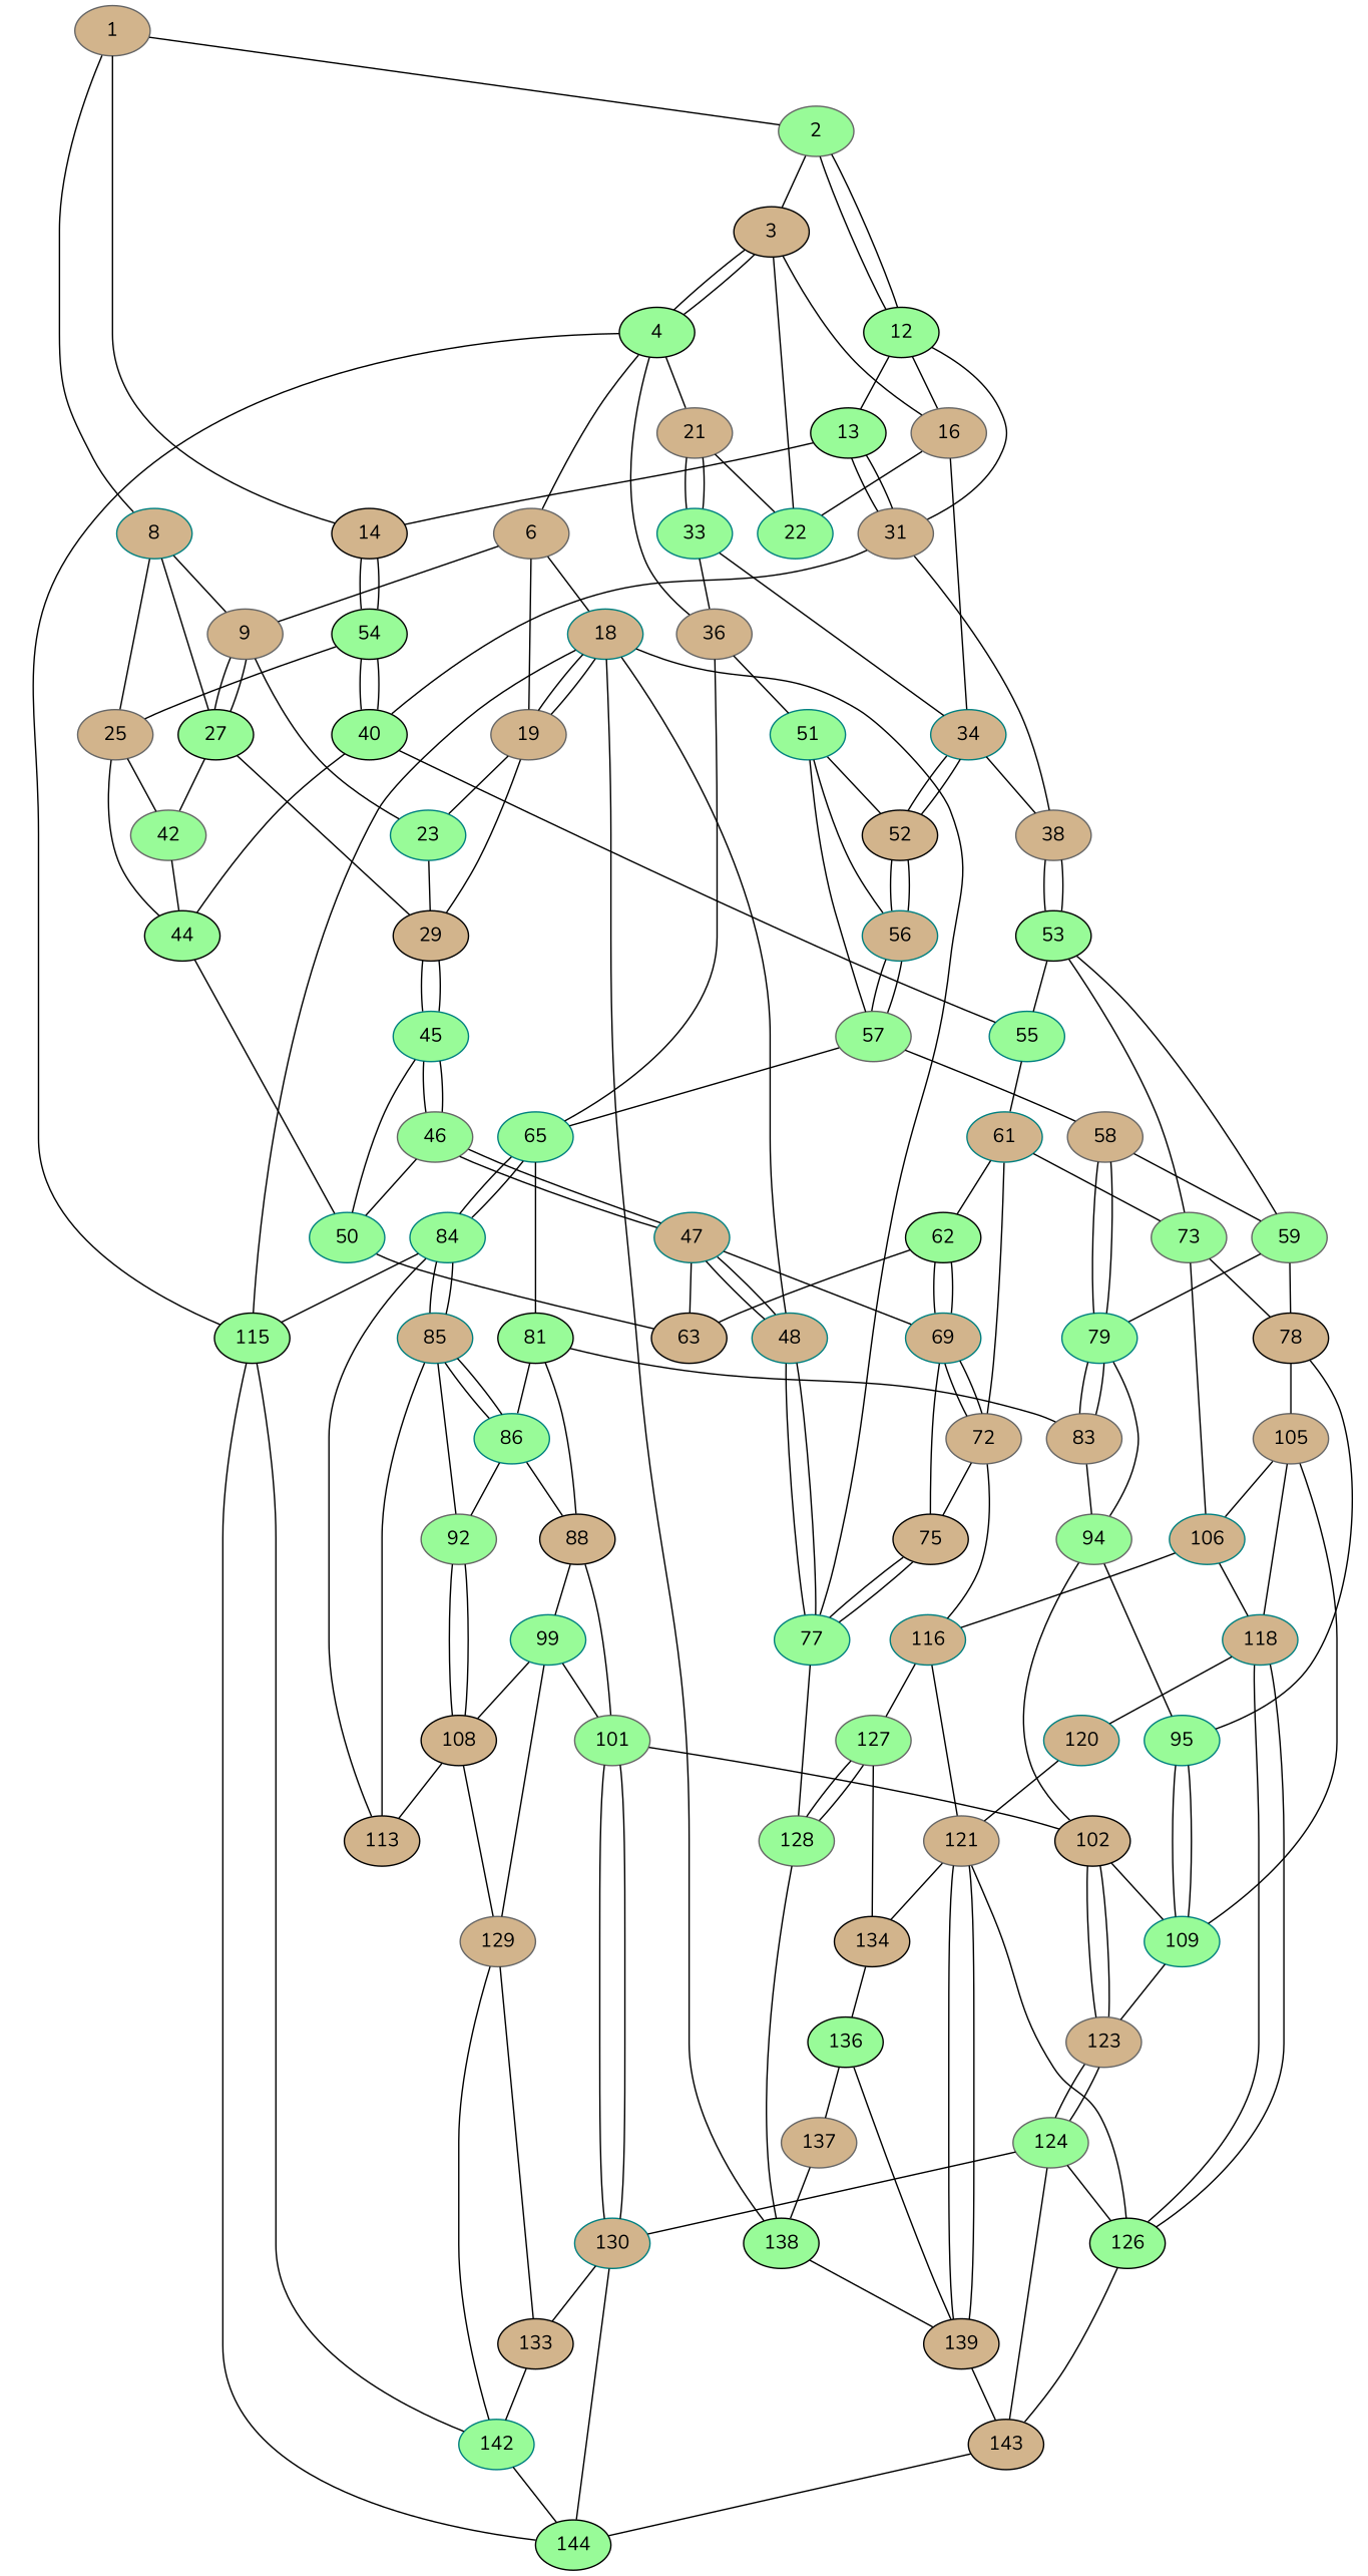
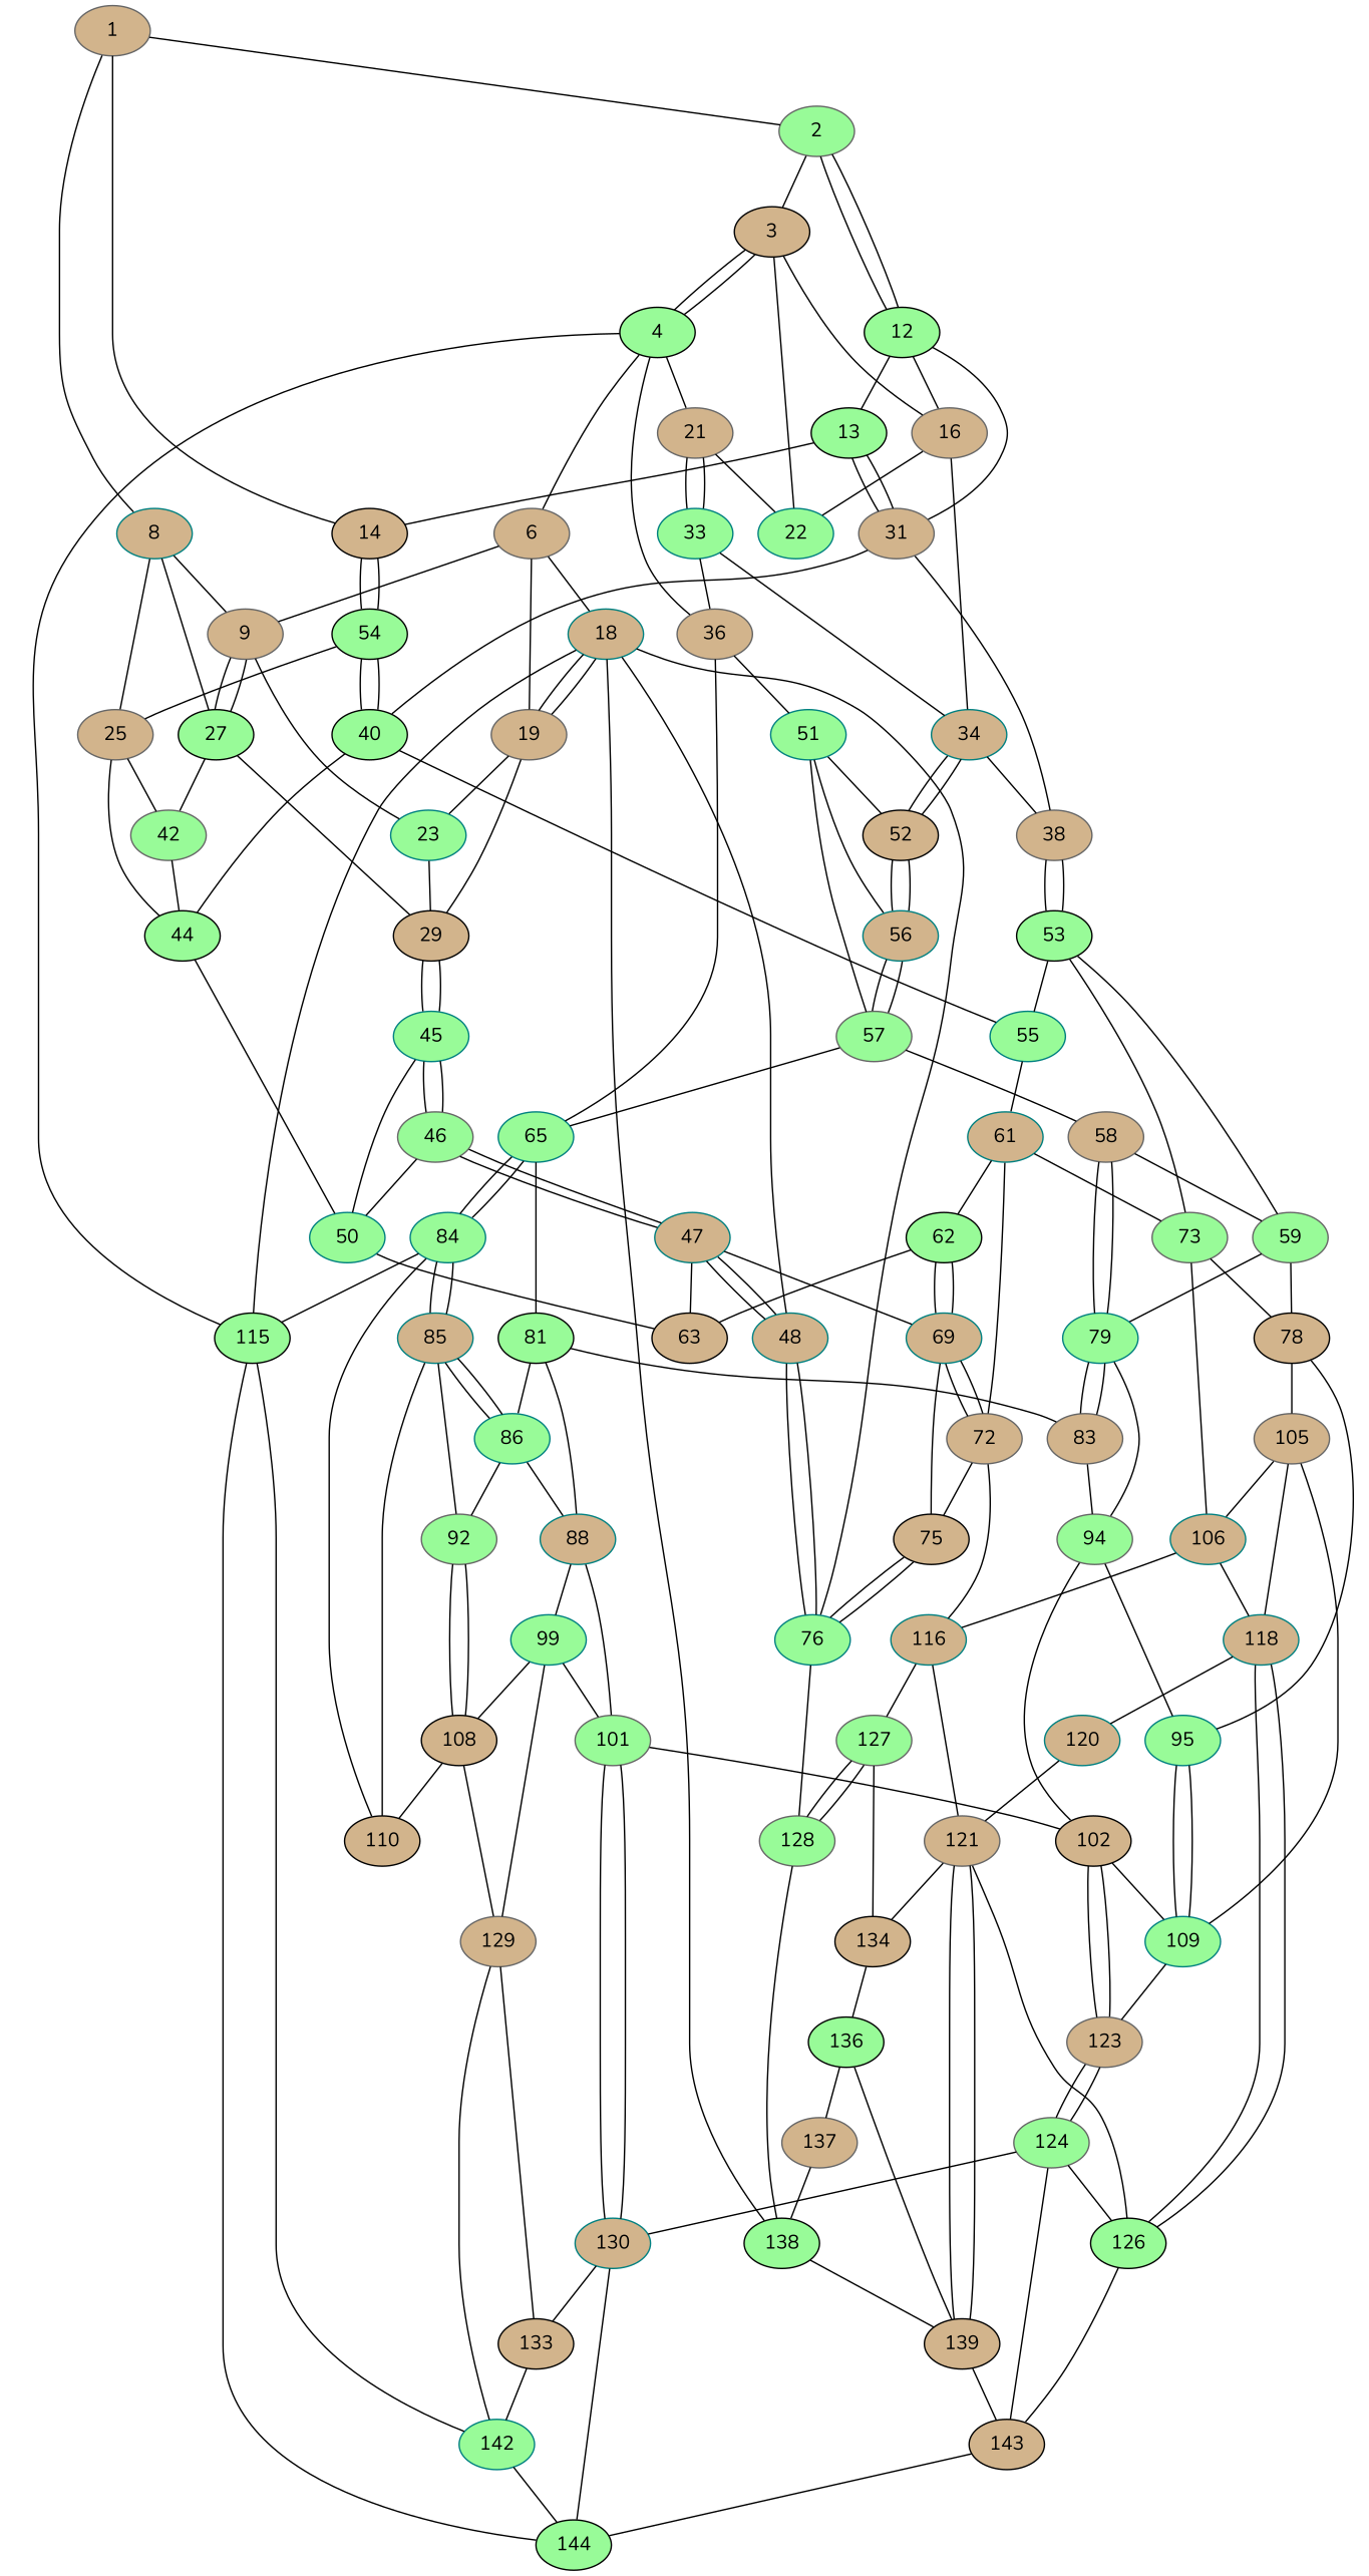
  graph {
    fontname=Nunito
    node [color=teal fillcolor=tan fontname=Nunito style=filled]
    edge [fontname=Nunito]
    1 [color=gray40 super="+7"]
    2 [color=gray40 fillcolor=palegreen]
    8 [super="+26"]
    14 [color=black]
    3 [color=black super="+15"]
    12 [color=black fillcolor=palegreen super="+17"]
    9 [color=gray40 super="+10"]
    25 [color=gray40 super="+41"]
    27 [color=black fillcolor=palegreen super="+28"]
    n10 [color=black fillcolor=palegreen label=54]
    4 [color=black fillcolor=palegreen super="+5"]
    16 [color=gray40 super="+32"]
    22 [fillcolor=palegreen]
    13 [color=black fillcolor=palegreen]
    31 [color=gray40 super="+39"]
    6 [color=gray40 super="+11"]
    21 [color=gray40]
    36 [color=gray40 super="+37"]
    115 [color=black fillcolor=palegreen super="+141"]
    34 [super="+35"]
    18 [super="+90"]
    19 [color=gray40 super="+20"]
    33 [fillcolor=palegreen]
    51 [fillcolor=palegreen super="+64"]
    65 [fillcolor=palegreen super="+66"]
    142 [fillcolor=palegreen super="+146"]
    144 [color=black fillcolor=palegreen super="+147"]
    23 [fillcolor=palegreen]
    48
-   76 [fillcolor=palegreen super="+89" label=77]
+   76 [fillcolor=palegreen super="+89"]
    138 [color=black fillcolor=palegreen super="+148"]
    29 [color=black super="+30"]
    42 [color=gray40 fillcolor=palegreen]
    44 [color=black fillcolor=palegreen super="+49"]
    40 [color=black fillcolor=palegreen super="+43"]
    38 [color=gray40]
    52 [color=black]
    128 [color=gray40 fillcolor=palegreen]
    139 [color=black super="+149"]
    45 [fillcolor=palegreen]
    55 [fillcolor=palegreen]
    50 [fillcolor=palegreen super="+60"]
    46 [color=gray40 fillcolor=palegreen]
    53 [color=black fillcolor=palegreen super="+54"]
    56
    57 [color=gray40 fillcolor=palegreen super="+67"]
    81 [color=black fillcolor=palegreen super="+82"]
    84 [fillcolor=palegreen super="+112"]
    59 [color=gray40 fillcolor=palegreen super="+77"]
    73 [color=gray40 fillcolor=palegreen super="+74"]
    61 [super="+71"]
    63 [color=black]
    47 [super="+68"]
    69 [super="+70"]
    72 [color=gray40 super="+97"]
    75 [color=black]
    58 [color=gray40]
    79 [fillcolor=palegreen super="+80"]
    78 [color=black super="+96"]
    106 [super="+107"]
    62 [color=black fillcolor=palegreen]
    83 [color=gray40]
    94 [color=gray40 fillcolor=palegreen super="+104"]
    95 [fillcolor=palegreen]
    105 [color=gray40 super="+111"]
    116 [super="+117"]
    86 [fillcolor=palegreen super="+87"]
-   88 [color=black super="+98"]
+   88 [super="+98"]
    85 [super="+91"]
-   113 [color=black]
+   113 [color=black label=110]
    121 [color=gray40 super="+122"]
    127 [color=gray40 fillcolor=palegreen]
    118 [super="+119"]
    109 [fillcolor=palegreen super="+110"]
    102 [color=black super="+103"]
    92 [color=gray40 fillcolor=palegreen super="+93"]
    99 [fillcolor=palegreen super="+100"]
    101 [color=gray40 fillcolor=palegreen]
    108 [color=black super="+114"]
    129 [color=gray40 super="+132"]
    123 [color=gray40]
    130 [super="+131"]
    133 [color=black]
    124 [color=gray40 fillcolor=palegreen super="+125"]
    120
    126 [color=black fillcolor=palegreen super="+135"]
    134 [color=black]
    143 [color=black super="+145"]
    136 [color=black fillcolor=palegreen super="+140"]
    137 [color=gray40]
    1 -- 2
    1 -- 8
    1 -- 14
    2 -- 3
    2 -- 12
    2 -- 12
    8 -- 9
    8 -- 25
    8 -- 27
    14 -- n10
    14 -- n10
    3 -- 4
    3 -- 4
    3 -- 16
    3 -- 22
    12 -- 16
    12 -- 13
    12 -- 31
    9 -- 27
    9 -- 27
    9 -- 23
    25 -- 42
    25 -- 44
    27 -- 29
    27 -- 42
    n10 -- 25
    n10 -- 40
    n10 -- 40
    4 -- 6
    4 -- 21
    4 -- 36
    4 -- 115
    16 -- 22
    16 -- 34
    13 -- 14
    13 -- 31
    13 -- 31
    31 -- 40
    31 -- 38
    6 -- 9
    6 -- 18
    6 -- 19
    21 -- 22
    21 -- 33
    21 -- 33
    36 -- 51
    36 -- 65
    115 -- 142
    115 -- 144
    34 -- 38
    34 -- 52
    34 -- 52
    18 -- 115
    18 -- 19
    18 -- 19
    18 -- 48
    18 -- 76
    18 -- 138
    19 -- 23
    19 -- 29
    33 -- 36
    33 -- 34
    51 -- 52
    51 -- 56
    51 -- 57
    65 -- 81
    65 -- 84
    65 -- 84
    142 -- 144
    23 -- 29
    48 -- 76
    48 -- 76
    76 -- 128
    138 -- 139
    29 -- 45
    29 -- 45
    42 -- 44
    44 -- 50
    40 -- 44
    40 -- 55
    38 -- 53
    38 -- 53
    52 -- 56
    52 -- 56
    128 -- 138
    139 -- 143
    45 -- 50
    45 -- 46
    45 -- 46
    55 -- 61
    50 -- 63
    46 -- 50
    46 -- 47
    46 -- 47
    53 -- 55
    53 -- 59
    53 -- 73
    56 -- 57
    56 -- 57
    57 -- 65
    57 -- 58
    81 -- 83
    81 -- 86
    81 -- 88
    84 -- 115
    84 -- 85
    84 -- 85
    84 -- 113
    59 -- 79
    59 -- 78
    73 -- 78
    73 -- 106
    61 -- 73
    61 -- 72
    61 -- 62
    47 -- 48
    47 -- 48
    47 -- 63
    47 -- 69
    69 -- 72
    69 -- 72
    69 -- 75
    72 -- 75
    72 -- 116
    75 -- 76
    75 -- 76
    58 -- 59
    58 -- 79
    58 -- 79
    79 -- 83
    79 -- 83
    79 -- 94
    78 -- 95
    78 -- 105
    106 -- 116
    106 -- 118
    62 -- 63
    62 -- 69
    62 -- 69
    83 -- 94
    94 -- 95
    94 -- 102
    95 -- 109
    95 -- 109
    105 -- 106
    105 -- 118
    105 -- 109
    116 -- 121
    116 -- 127
    86 -- 88
    86 -- 92
    88 -- 99
    88 -- 101
    85 -- 86
    85 -- 86
    85 -- 113
    85 -- 92
    121 -- 139
    121 -- 139
    121 -- 126
    121 -- 134
    127 -- 128
    127 -- 128
    127 -- 134
    118 -- 120
    118 -- 126
    118 -- 126
    109 -- 123
    102 -- 109
    102 -- 123
    102 -- 123
    92 -- 108
    92 -- 108
    99 -- 101
    99 -- 108
    99 -- 129
    101 -- 102
    101 -- 130
    101 -- 130
    108 -- 113
    108 -- 129
    129 -- 142
    129 -- 133
    123 -- 124
    123 -- 124
    130 -- 144
    130 -- 133
    133 -- 142
    124 -- 130
    124 -- 126
    124 -- 143
    120 -- 121
    126 -- 143
    134 -- 136
    143 -- 144
    136 -- 139
    136 -- 137 [weight=2]
    137 -- 138
  }
